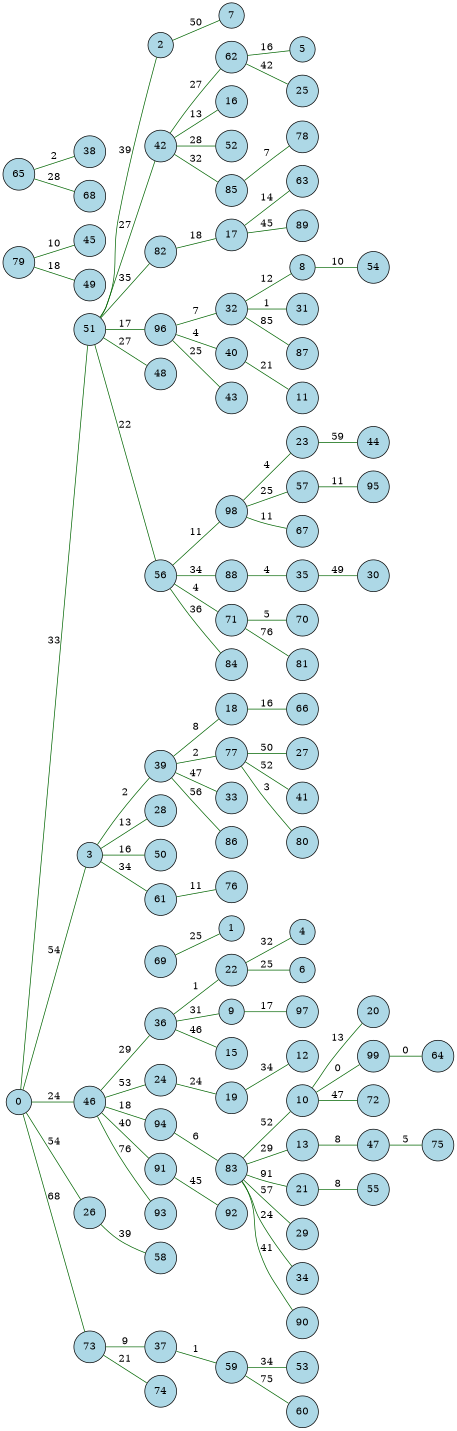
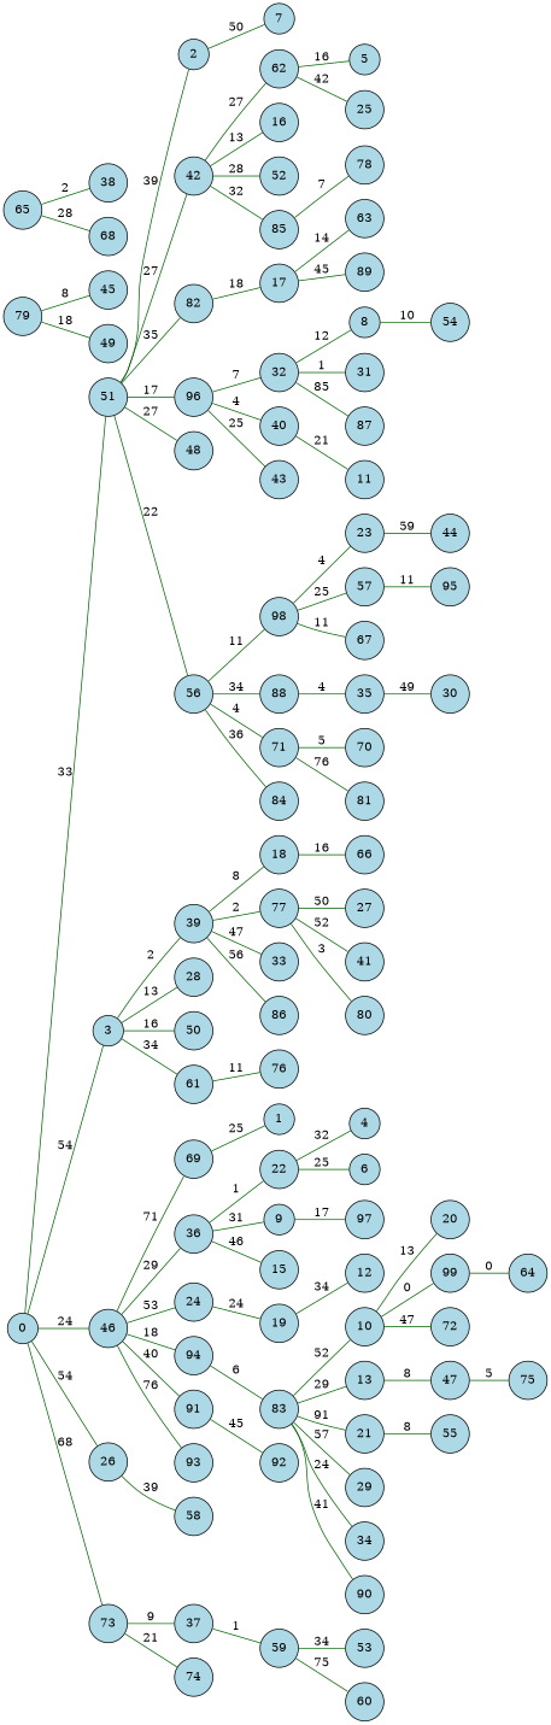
  graph {
    rankdir=LR
    node [fillcolor=lightblue shape=circle style=filled]
    edge [color=darkgreen]
    69
    1
    51
    2
    42
    82
    96
    48
    56
    7
    62
    16
    52
    85
    17
    32
    40
    43
    98
    88
    71
    84
    0
    3
    46
    26
    73
    39
    28
    50
    61
    36
    24
    94
    91
    93
    58
    37
    74
    18
    77
    33
    86
    76
    22
    4
    6
    5
    25
    8
    31
    87
    54
    9
    15
    97
    83
    10
    13
    21
    29
    34
    90
    20
    99
    72
    47
    55
    64
    11
    19
    12
    75
    79
    45
    49
    78
    63
    89
    66
    27
    41
    80
    23
    57
    67
    44
    95
    92
    35
    30
    59
    53
    60
    65
    38
    68
    70
    81
    69 -- 1 [label=25]
    51 -- 2 [label=39]
    51 -- 42 [label=27]
    51 -- 82 [label=35]
    51 -- 96 [label=17]
    51 -- 48 [label=27]
    51 -- 56 [label=22]
    2 -- 7 [label=50]
    42 -- 62 [label=27]
    42 -- 16 [label=13]
    42 -- 52 [label=28]
    42 -- 85 [label=32]
    82 -- 17 [label=18]
    96 -- 32 [label=7]
    96 -- 40 [label=4]
    96 -- 43 [label=25]
    56 -- 98 [label=11]
    56 -- 88 [label=34]
    56 -- 71 [label=4]
    56 -- 84 [label=36]
    62 -- 5 [label=16]
    62 -- 25 [label=42]
    85 -- 78 [label=7]
    17 -- 63 [label=14]
    17 -- 89 [label=45]
    32 -- 8 [label=12]
    32 -- 31 [label=1]
    32 -- 87 [label=85]
    40 -- 11 [label=21]
    98 -- 23 [label=4]
    98 -- 57 [label=25]
    98 -- 67 [label=11]
    88 -- 35 [label=4]
    71 -- 70 [label=5]
    71 -- 81 [label=76]
    0 -- 51 [label=33]
    0 -- 3 [label=54]
    0 -- 46 [label=24]
    0 -- 26 [label=54]
    0 -- 73 [label=68]
    3 -- 39 [label=2]
    3 -- 28 [label=13]
    3 -- 50 [label=16]
    3 -- 61 [label=34]
+   46 -- 69 [label=71]
    46 -- 36 [label=29]
    46 -- 24 [label=53]
    46 -- 94 [label=18]
    46 -- 91 [label=40]
    46 -- 93 [label=76]
    26 -- 58 [label=39]
    73 -- 37 [label=9]
    73 -- 74 [label=21]
    39 -- 18 [label=8]
    39 -- 77 [label=2]
    39 -- 33 [label=47]
    39 -- 86 [label=56]
    61 -- 76 [label=11]
    36 -- 22 [label=1]
    36 -- 9 [label=31]
    36 -- 15 [label=46]
    24 -- 19 [label=24]
    94 -- 83 [label=6]
    91 -- 92 [label=45]
    37 -- 59 [label=1]
    18 -- 66 [label=16]
    77 -- 27 [label=50]
    77 -- 41 [label=52]
    77 -- 80 [label=3]
    22 -- 4 [label=32]
    22 -- 6 [label=25]
    8 -- 54 [label=10]
    9 -- 97 [label=17]
    83 -- 10 [label=52]
    83 -- 13 [label=29]
    83 -- 21 [label=91]
    83 -- 29 [label=57]
    83 -- 34 [label=24]
    83 -- 90 [label=41]
    10 -- 20 [label=13]
    10 -- 99 [label=0]
    10 -- 72 [label=47]
    13 -- 47 [label=8]
    21 -- 55 [label=8]
    99 -- 64 [label=0]
    47 -- 75 [label=5]
    19 -- 12 [label=34]
-   79 -- 45 [label=10]
+   79 -- 45 [label=8]
    79 -- 49 [label=18]
    23 -- 44 [label=59]
    57 -- 95 [label=11]
    35 -- 30 [label=49]
    59 -- 53 [label=34]
    59 -- 60 [label=75]
    65 -- 38 [label=2]
    65 -- 68 [label=28]
  }
